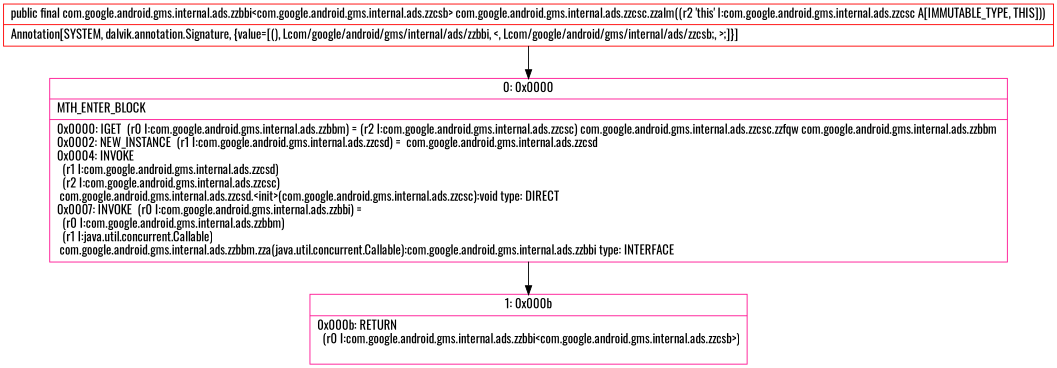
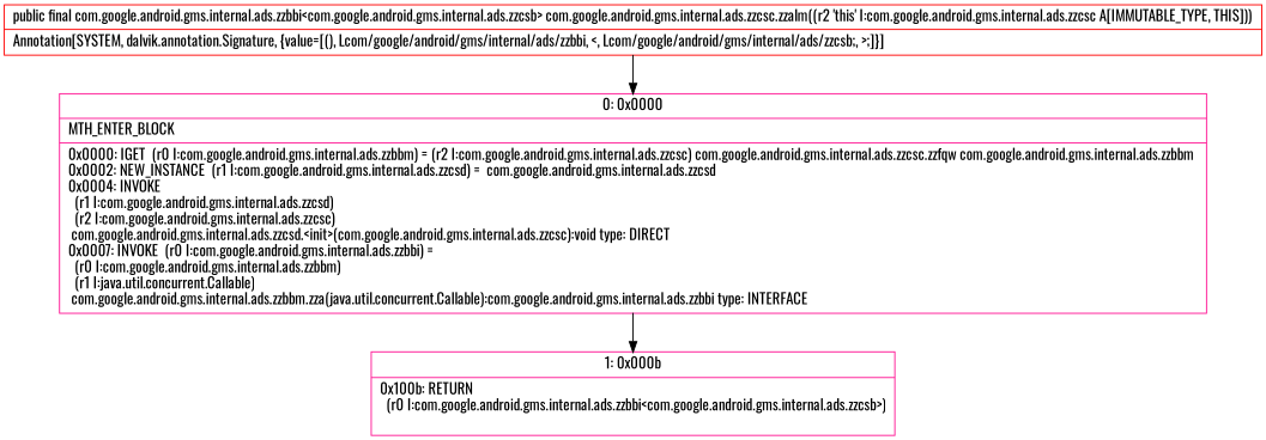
  digraph {
    fontname=Oswald
    node [shape=record color=deeppink fontname=Oswald]
    edge [fontname=Oswald]
    n1 [label="{0\:\ 0x0000|MTH_ENTER_BLOCK\l|0x0000: IGET  (r0 I:com.google.android.gms.internal.ads.zzbbm) = (r2 I:com.google.android.gms.internal.ads.zzcsc) com.google.android.gms.internal.ads.zzcsc.zzfqw com.google.android.gms.internal.ads.zzbbm \l0x0002: NEW_INSTANCE  (r1 I:com.google.android.gms.internal.ads.zzcsd) =  com.google.android.gms.internal.ads.zzcsd \l0x0004: INVOKE  \l  (r1 I:com.google.android.gms.internal.ads.zzcsd)\l  (r2 I:com.google.android.gms.internal.ads.zzcsc)\l com.google.android.gms.internal.ads.zzcsd.\<init\>(com.google.android.gms.internal.ads.zzcsc):void type: DIRECT \l0x0007: INVOKE  (r0 I:com.google.android.gms.internal.ads.zzbbi) = \l  (r0 I:com.google.android.gms.internal.ads.zzbbm)\l  (r1 I:java.util.concurrent.Callable)\l com.google.android.gms.internal.ads.zzbbm.zza(java.util.concurrent.Callable):com.google.android.gms.internal.ads.zzbbi type: INTERFACE \l}"]
-   n2 [label="{1\:\ 0x000b|0x000b: RETURN  \l  (r0 I:com.google.android.gms.internal.ads.zzbbi\<com.google.android.gms.internal.ads.zzcsb\>)\l \l}"]
+   n2 [label="{1\:\ 0x000b|0x100b: RETURN  \l  (r0 I:com.google.android.gms.internal.ads.zzbbi\<com.google.android.gms.internal.ads.zzcsb\>)\l \l}"]
    n3 [label="{public final com.google.android.gms.internal.ads.zzbbi\<com.google.android.gms.internal.ads.zzcsb\> com.google.android.gms.internal.ads.zzcsc.zzalm((r2 'this' I:com.google.android.gms.internal.ads.zzcsc A[IMMUTABLE_TYPE, THIS]))  | Annotation[SYSTEM, dalvik.annotation.Signature, \{value=[(), Lcom\/google\/android\/gms\/internal\/ads\/zzbbi, \<, Lcom\/google\/android\/gms\/internal\/ads\/zzcsb;, \>;]\}]\l}" color=red]
    n1 -> n2
    n3 -> n1
  }
